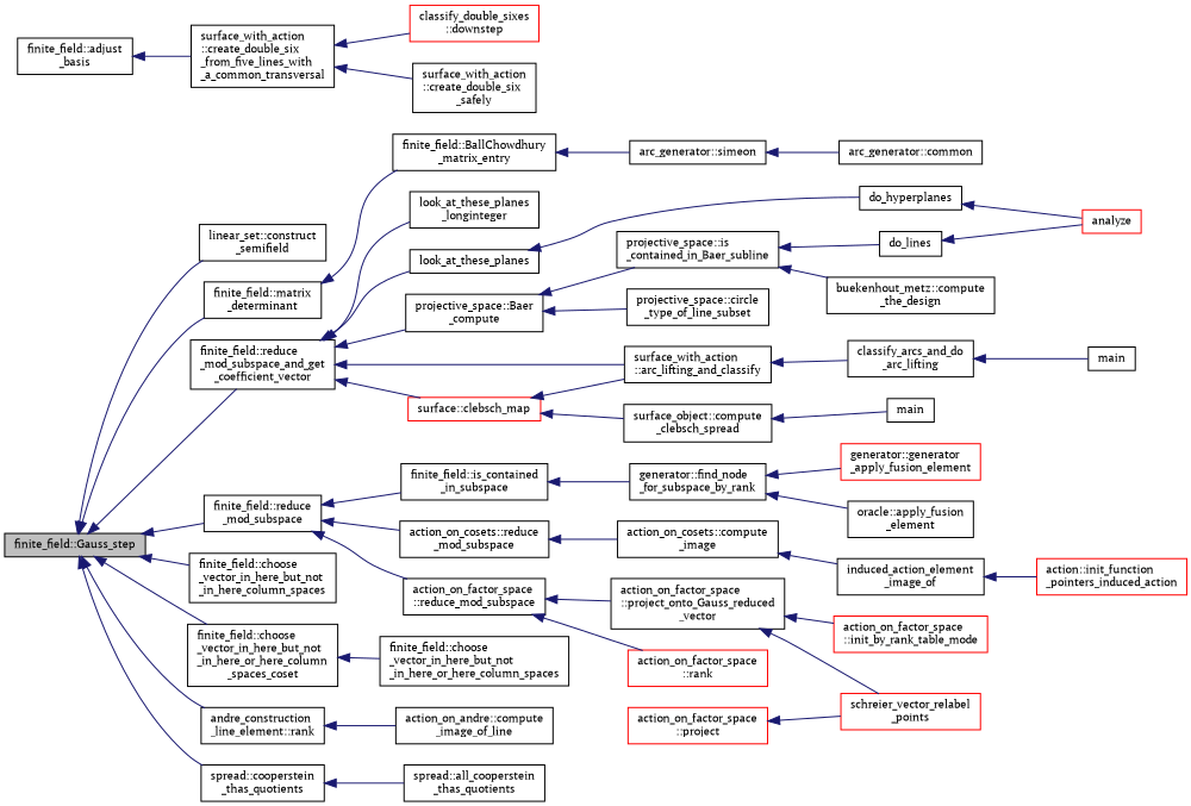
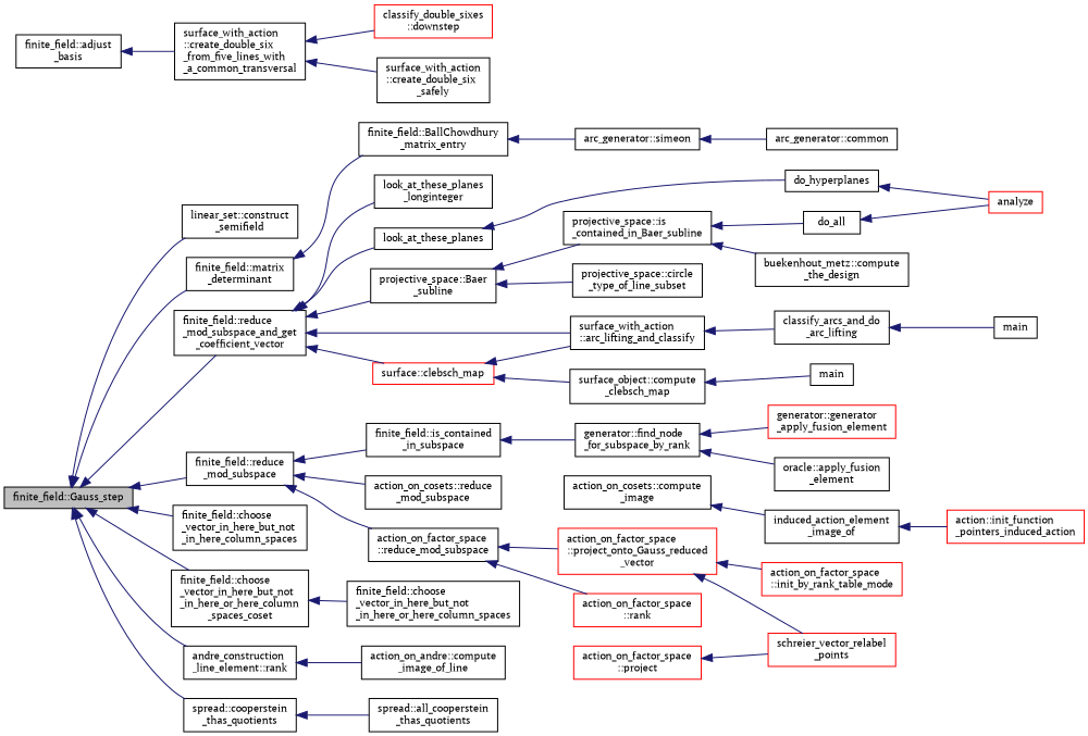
  digraph {
    fontname="PT Serif"
    rankdir=LR
    node [color=black fillcolor=white fontname="PT Serif" fontsize=10 shape=record style=filled]
    edge [color=midnightblue dir=back fontname="PT Serif" fontsize=10 labelfontname=Helvetica labelfontsize=10 style=solid]
    n1 [fillcolor=grey75 fontcolor=black height=0.2 label="finite_field::Gauss_step" width=0.4]
    n2 [height=0.2 label="linear_set::construct\l_semifield" width=0.4]
    n3 [height=0.2 label="finite_field::matrix\l_determinant" width=0.4]
    n4 [height=0.2 label="finite_field::reduce\l_mod_subspace_and_get\l_coefficient_vector" width=0.4]
    n5 [height=0.2 label="finite_field::reduce\l_mod_subspace" width=0.4]
    n6 [height=0.2 label="finite_field::choose\l_vector_in_here_but_not\l_in_here_column_spaces" width=0.4]
    n7 [height=0.2 label="finite_field::choose\l_vector_in_here_but_not\l_in_here_or_here_column\l_spaces_coset" width=0.4]
    n8 [height=0.2 label="andre_construction\l_line_element::rank" width=0.4]
    n9 [height=0.2 label="spread::cooperstein\l_thas_quotients" width=0.4]
    n10 [height=0.2 label="finite_field::BallChowdhury\l_matrix_entry" width=0.4]
    n11 [height=0.2 label="look_at_these_planes\l_longinteger" width=0.4]
    n12 [height=0.2 label=look_at_these_planes width=0.4]
-   n13 [height=0.2 label="projective_space::Baer\l_compute" width=0.4]
+   n13 [height=0.2 label="projective_space::Baer\l_subline" width=0.4]
    n14 [color=red height=0.2 label="surface::clebsch_map" width=0.4]
    n15 [height=0.2 label="surface_with_action\l::arc_lifting_and_classify" width=0.4]
    n16 [height=0.2 label="finite_field::is_contained\l_in_subspace" width=0.4]
    n17 [height=0.2 label="action_on_cosets::reduce\l_mod_subspace" width=0.4]
    n18 [height=0.2 label="action_on_factor_space\l::reduce_mod_subspace" width=0.4]
    n19 [height=0.2 label="finite_field::adjust\l_basis" width=0.4]
    n20 [height=0.2 label="surface_with_action\l::create_double_six\l_from_five_lines_with\l_a_common_transversal" width=0.4]
    n21 [height=0.2 label="finite_field::choose\l_vector_in_here_but_not\l_in_here_or_here_column_spaces" width=0.4]
    n22 [height=0.2 label="action_on_andre::compute\l_image_of_line" width=0.4]
    n23 [height=0.2 label="spread::all_cooperstein\l_thas_quotients" width=0.4]
    n24 [height=0.2 label="arc_generator::simeon" width=0.4]
    n25 [height=0.2 label="arc_generator::common" width=0.4]
    n26 [height=0.2 label="induced_action_element\l_image_of" width=0.4]
    n27 [color=red height=0.2 label="action::init_function\l_pointers_induced_action" width=0.4]
    n28 [height=0.2 label=do_hyperplanes width=0.4]
    n29 [height=0.2 label="projective_space::is\l_contained_in_Baer_subline" width=0.4]
    n30 [height=0.2 label="projective_space::circle\l_type_of_line_subset" width=0.4]
-   n31 [height=0.2 label="surface_object::compute\l_clebsch_spread" width=0.4]
+   n31 [height=0.2 label="surface_object::compute\l_clebsch_map" width=0.4]
    n32 [height=0.2 label="classify_arcs_and_do\l_arc_lifting" width=0.4]
    n33 [color=red height=0.2 label=analyze width=0.4]
-   n34 [height=0.2 label=do_lines width=0.4]
+   n34 [height=0.2 label=do_all width=0.4]
    n35 [height=0.2 label="buekenhout_metz::compute\l_the_design" width=0.4]
    n36 [height=0.2 label=main width=0.4]
    n37 [height=0.2 label=main width=0.4]
    n38 [height=0.2 label="generator::find_node\l_for_subspace_by_rank" width=0.4]
    n39 [height=0.2 label="action_on_cosets::compute\l_image" width=0.4]
-   n40 [height=0.2 label="action_on_factor_space\l::project_onto_Gauss_reduced\l_vector" width=0.4]
+   n40 [color=red height=0.2 label="action_on_factor_space\l::project_onto_Gauss_reduced\l_vector" width=0.4]
    n41 [color=red height=0.2 label="action_on_factor_space\l::rank" width=0.4]
    n42 [color=red height=0.2 label="generator::generator\l_apply_fusion_element" width=0.4]
    n43 [height=0.2 label="oracle::apply_fusion\l_element" width=0.4]
    n44 [color=red height=0.2 label="action_on_factor_space\l::init_by_rank_table_mode" width=0.4]
    n45 [color=red height=0.2 label="schreier_vector_relabel\l_points" width=0.4]
    n46 [color=red height=0.2 label="action_on_factor_space\l::project" width=0.4]
    n47 [color=red height=0.2 label="classify_double_sixes\l::downstep" width=0.4]
    n48 [height=0.2 label="surface_with_action\l::create_double_six\l_safely" width=0.4]
    n1 -> n2
    n1 -> n3
    n1 -> n4
    n1 -> n5
    n1 -> n6
    n1 -> n7
    n1 -> n8
    n1 -> n9
    n3 -> n10
    n4 -> n11
    n4 -> n12
    n4 -> n13
    n4 -> n14
    n4 -> n15
    n5 -> n16
    n5 -> n17
    n5 -> n18
    n7 -> n21
    n8 -> n22
    n9 -> n23
    n10 -> n24
    n12 -> n28
    n13 -> n29
    n13 -> n30
    n14 -> n15
    n14 -> n31
    n15 -> n32
    n16 -> n38
-   n17 -> n39
    n18 -> n40
    n18 -> n41
    n19 -> n20
    n20 -> n47
    n20 -> n48
    n24 -> n25
    n26 -> n27
    n28 -> n33
    n29 -> n34
    n29 -> n35
    n31 -> n36
    n32 -> n37
    n34 -> n33
    n38 -> n42
    n38 -> n43
    n39 -> n26
    n40 -> n44
    n40 -> n45
    n46 -> n45
  }
